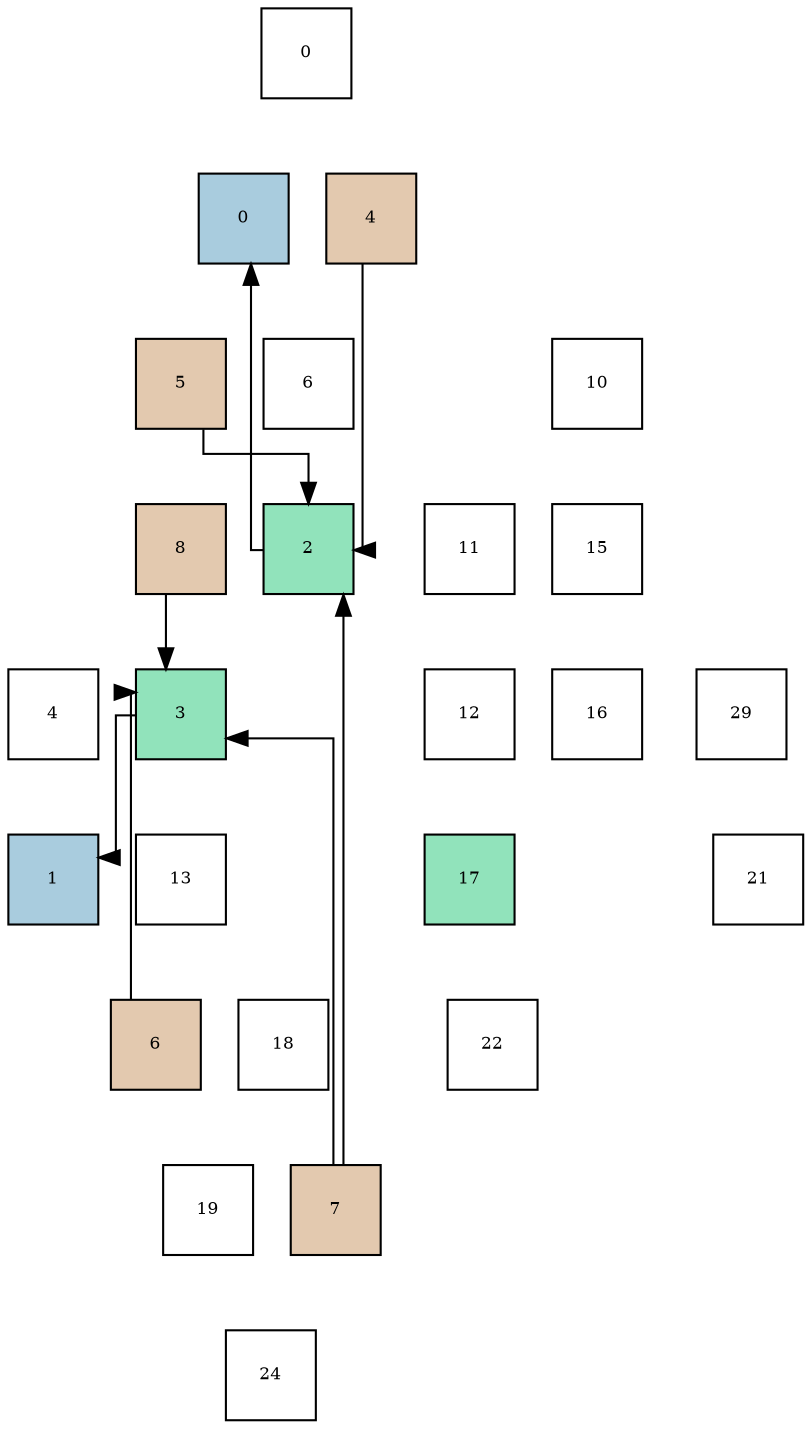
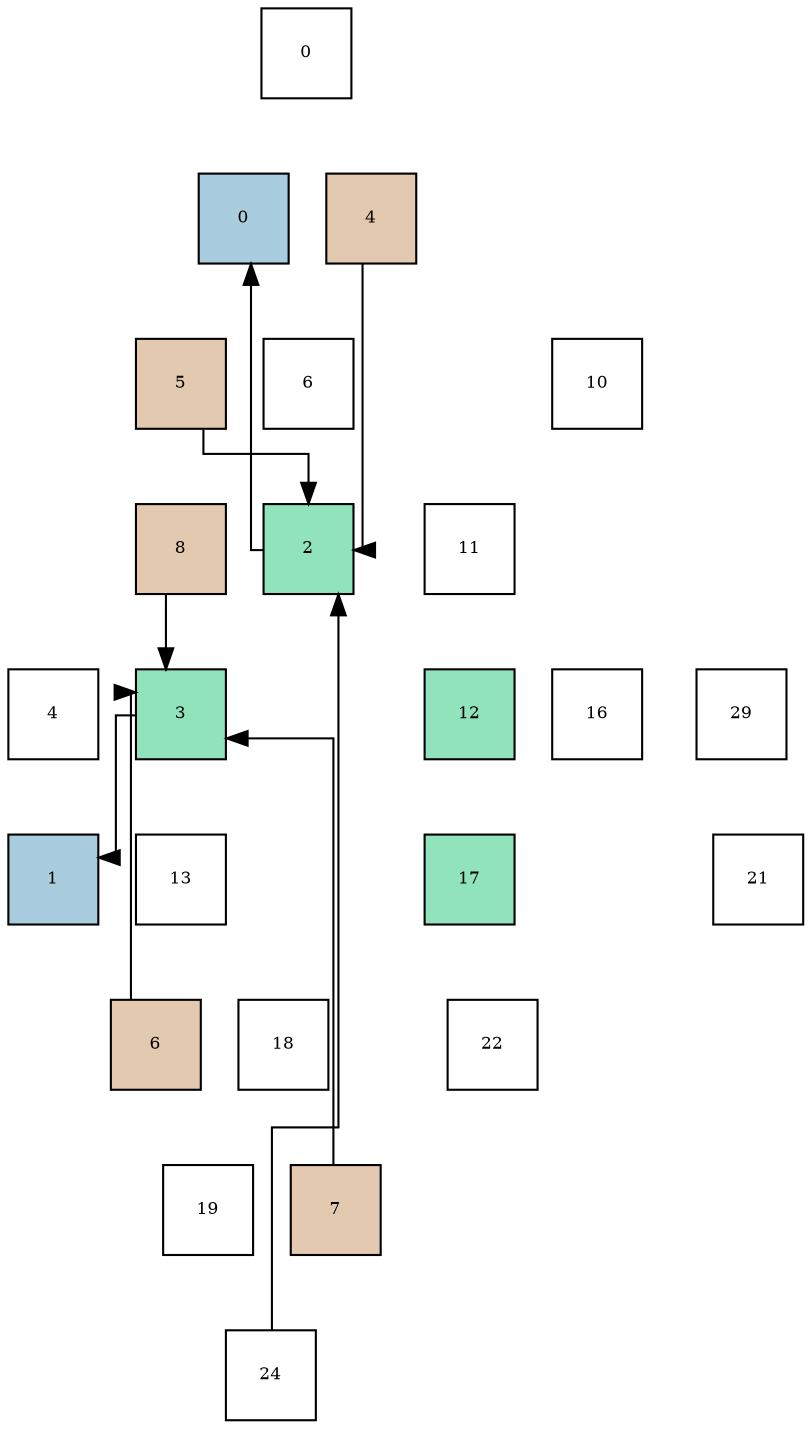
  digraph {
    rank=same
    rankdir=TB
    splines=ortho
    node [fillcolor="#ffffff" fixedsize=true fontsize=8 shape=square style=filled]
    edge [constraint=true style=invis]
    n1 [label=0 width=0.6]
    n2 [fillcolor="#a9ccde" label=0 width=0.6]
    n3 [fillcolor="#e3c9af" label=4 width=0.6]
    n4 [fillcolor="#e3c9af" label=5 width=0.6]
    n5 [label=6 width=0.6]
    n6 [fillcolor="#91e3bb" label=2 width=0.6]
    n7 [label=10 width=0.6]
    n8 [fillcolor="#e3c9af" label=8 width=0.6]
    n9 [label=11 width=0.6]
    n10 [fillcolor="#91e3bb" label=3 width=0.6]
    n11 [label=4 width=0.6]
-   n12 [label=12 width=0.6]
+   n12 [fillcolor="#91e3bb" label=12 width=0.6]
    n13 [fillcolor="#a9ccde" label=1 width=0.6]
    n14 [label=13 width=0.6]
    n15 [fillcolor="#e3c9af" label=6 width=0.6]
-   n16 [label=15 width=0.6]
    n17 [label=16 width=0.6]
    n18 [fillcolor="#91e3bb" label=17 width=0.6]
    n19 [label=18 width=0.6]
    n20 [label=19 width=0.6]
    n21 [label=29 width=0.6]
    n22 [label=21 width=0.6]
    n23 [label=22 width=0.6]
    n24 [fillcolor="#e3c9af" label=7 width=0.6]
    n25 [label=24 width=0.6]
    n1 -> n2
    n1 -> n3
    n2 -> n4
    n2 -> n5
    n3 -> n5
    n3 -> n6 [constraint=false style=vis]
    n3 -> n7
    n4 -> n6 [constraint=false style=vis]
    n4 -> n6
    n4 -> n8
    n5 -> n6
    n5 -> n9
    n6 -> n2 [constraint=false style=vis]
    n6 -> n10
    n6 -> n12
    n7 -> n9
-   n7 -> n16
    n8 -> n10 [constraint=false style=vis]
    n8 -> n10
    n8 -> n11
    n9 -> n12
    n9 -> n17
    n10 -> n13 [constraint=false style=vis]
    n10 -> n13
    n10 -> n14
    n11 -> n13
    n12 -> n14
    n12 -> n18
    n13 -> n15
    n14 -> n15
    n14 -> n19
    n15 -> n10 [constraint=false style=vis]
    n15 -> n20
-   n16 -> n17
-   n16 -> n21
    n17 -> n18
    n17 -> n22
    n18 -> n19
    n18 -> n23
    n19 -> n20
    n19 -> n24
    n20 -> n25
    n21 -> n22
    n22 -> n23
    n23 -> n24
-   n24 -> n6 [constraint=false style=vis]
+   n25 -> n6 [constraint=false style=vis]
    n24 -> n10 [constraint=false style=vis]
    n24 -> n25
  }
